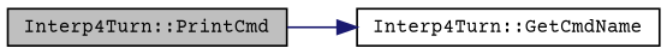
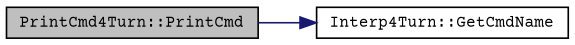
  digraph {
    rankdir=LR
    fontname="Courier Prime"
    node [color=black fontname="Courier Prime" fontsize=10 shape=record style=filled]
-   n1 [fillcolor=grey75 fontcolor=black height=0.2 label="Interp4Turn::PrintCmd" width=0.4]
+   n1 [fillcolor=grey75 fontcolor=black height=0.2 label="PrintCmd4Turn::PrintCmd" width=0.4]
    n2 [fillcolor=white height=0.2 label="Interp4Turn::GetCmdName" width=0.4]
    n1 -> n2 [color=midnightblue fontname="Courier Prime" fontsize=10 labelfontname=FreeSans labelfontsize=10 style=solid]
  }
